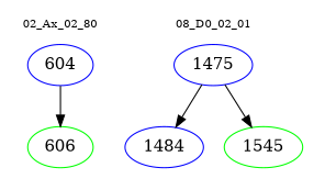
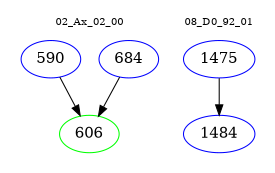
  digraph {
    node [color=blue]
    edge [color=black]
-   n1 [label=604]
+   n1 [label=684]
+   n2 [label=590]
    n3 [color=green label=606]
    n4 [label=1484]
    n5 [label=1475]
-   n6 [color=green label=1545]
    subgraph cluster_1 {
      color=white
      fontsize=10
-     label="02_Ax_02_80"
+     label="02_Ax_02_00"
      n1
+     n2
      n3
    }
    subgraph cluster_2 {
      color=white
      fontsize=10
-     label="08_D0_02_01"
+     label="08_D0_92_01"
      n4
      n5
-     n6
    }
    n1 -> n3
+   n2 -> n3
    n5 -> n4
-   n5 -> n6
  }
